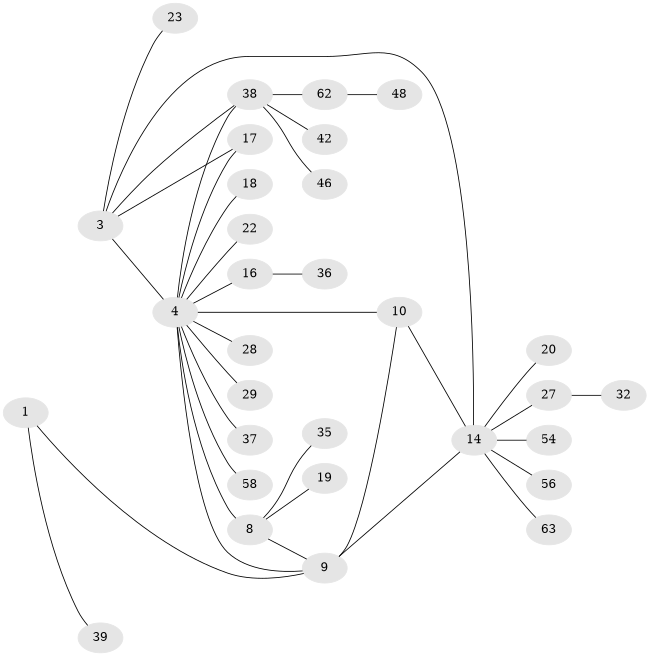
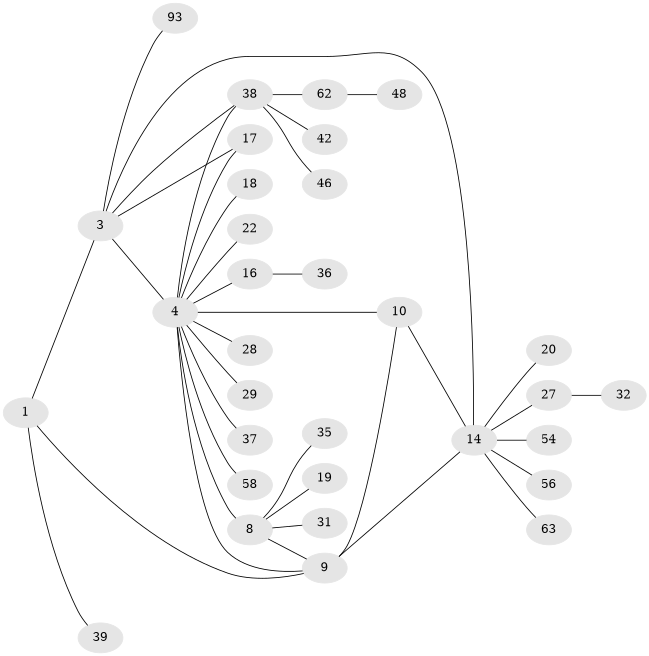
  graph {
    rankdir=LR
    node [color=gray90 style=filled]
    1 [super="+2"]
    3 [super="+43+49+44"]
    9 [super="+13"]
    39
    4 [super="+33+21+34+5+12"]
    14 [super="+15"]
    17
-   23
+   23 [label=93]
    38
    8 [super="+26"]
    10 [super="+25+11"]
    16
    18
    22 [super="+41"]
    28
    29
    37
    58
    20 [super="+61"]
    27
    54
    56
    63
    42 [super="+64+65"]
    46
    62
    19
+   31
    35
    36
    32
    48
+   1 -- 3 [weight=2]
    1 -- 9
    1 -- 39
    3 -- 4 [weight=2]
    3 -- 14
    3 -- 17
    3 -- 23
    3 -- 38
    9 -- 14 [weight=2]
    9 -- 10
    4 -- 9 [weight=2]
    4 -- 17
    4 -- 38
    4 -- 8 [weight=2]
    4 -- 10 [weight=3]
    4 -- 16
    4 -- 18
    4 -- 22
    4 -- 28
    4 -- 29
    4 -- 37
    4 -- 58
    14 -- 20
    14 -- 27
    14 -- 54
    14 -- 56
    14 -- 63
    38 -- 42
    38 -- 46
    38 -- 62
    8 -- 9 [weight=2]
    8 -- 19
+   8 -- 31
    8 -- 35
    10 -- 14
    16 -- 36
    27 -- 32
    62 -- 48
  }
